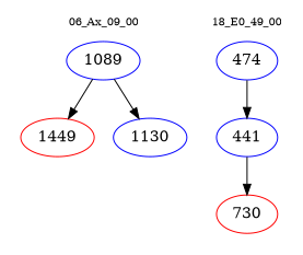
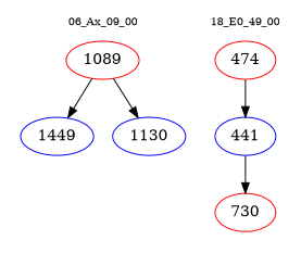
  digraph {
    node [color=blue]
    edge [color=black]
-   n1 [label=1089]
-   n2 [color=red label=1449]
+   n1 [color=red label=1089]
+   n2 [label=1449]
    n3 [label=1130]
    n4 [label=441]
-   n5 [label=474]
+   n5 [color=red label=474]
    n6 [color=red label=730]
    subgraph cluster_1 {
      color=white
      fontsize=10
      label="06_Ax_09_00"
      n1
      n2
      n3
    }
    subgraph cluster_2 {
      color=white
      fontsize=10
      label="18_E0_49_00"
      n4
      n5
      n6
    }
    n1 -> n2
    n1 -> n3
    n4 -> n6
    n5 -> n4
  }
